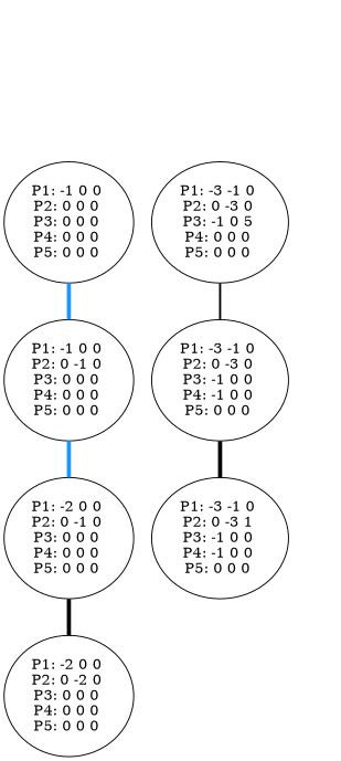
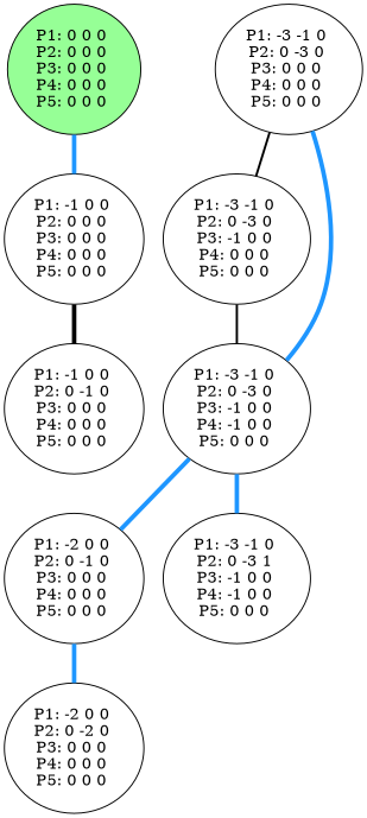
  graph {
    color=black
    edge [color="#1E96FF" penwidth=4.0 style=bold]
+   n1 [fillcolor="#96FF96" label="P1: 0 0 0 \nP2: 0 0 0 \nP3: 0 0 0 \nP4: 0 0 0 \nP5: 0 0 0 \n" style=filled]
    n2 [label="P1: -1 0 0 \nP2: 0 0 0 \nP3: 0 0 0 \nP4: 0 0 0 \nP5: 0 0 0 \n"]
    n3 [label="P1: -1 0 0 \nP2: 0 -1 0 \nP3: 0 0 0 \nP4: 0 0 0 \nP5: 0 0 0 \n"]
    n4 [label="P1: -2 0 0 \nP2: 0 -1 0 \nP3: 0 0 0 \nP4: 0 0 0 \nP5: 0 0 0 \n"]
    n5 [label="P1: -2 0 0 \nP2: 0 -2 0 \nP3: 0 0 0 \nP4: 0 0 0 \nP5: 0 0 0 \n"]
-   n7 [label="P1: -3 -1 0 \nP2: 0 -3 0 \nP3: -1 0 5 \nP4: 0 0 0 \nP5: 0 0 0 \n"]
+   n6 [label="P1: -3 -1 0 \nP2: 0 -3 0 \nP3: 0 0 0 \nP4: 0 0 0 \nP5: 0 0 0 \n"]
+   n7 [label="P1: -3 -1 0 \nP2: 0 -3 0 \nP3: -1 0 0 \nP4: 0 0 0 \nP5: 0 0 0 \n"]
    n8 [label="P1: -3 -1 0 \nP2: 0 -3 0 \nP3: -1 0 0 \nP4: -1 0 0 \nP5: 0 0 0 \n"]
    n9 [label="P1: -3 -1 0 \nP2: 0 -3 1 \nP3: -1 0 0 \nP4: -1 0 0 \nP5: 0 0 0 \n"]
-   n2 -- n3
-   n3 -- n4
-   n4 -- n5 [color=black]
+   n1 -- n2
+   n2 -- n3 [color=black]
+   n8 -- n4
+   n4 -- n5
+   n6 -- n7 [color=black penwidth=""]
+   n6 -- n8
    n7 -- n8 [color=black penwidth=""]
-   n8 -- n9 [color=black]
+   n8 -- n9
  }
